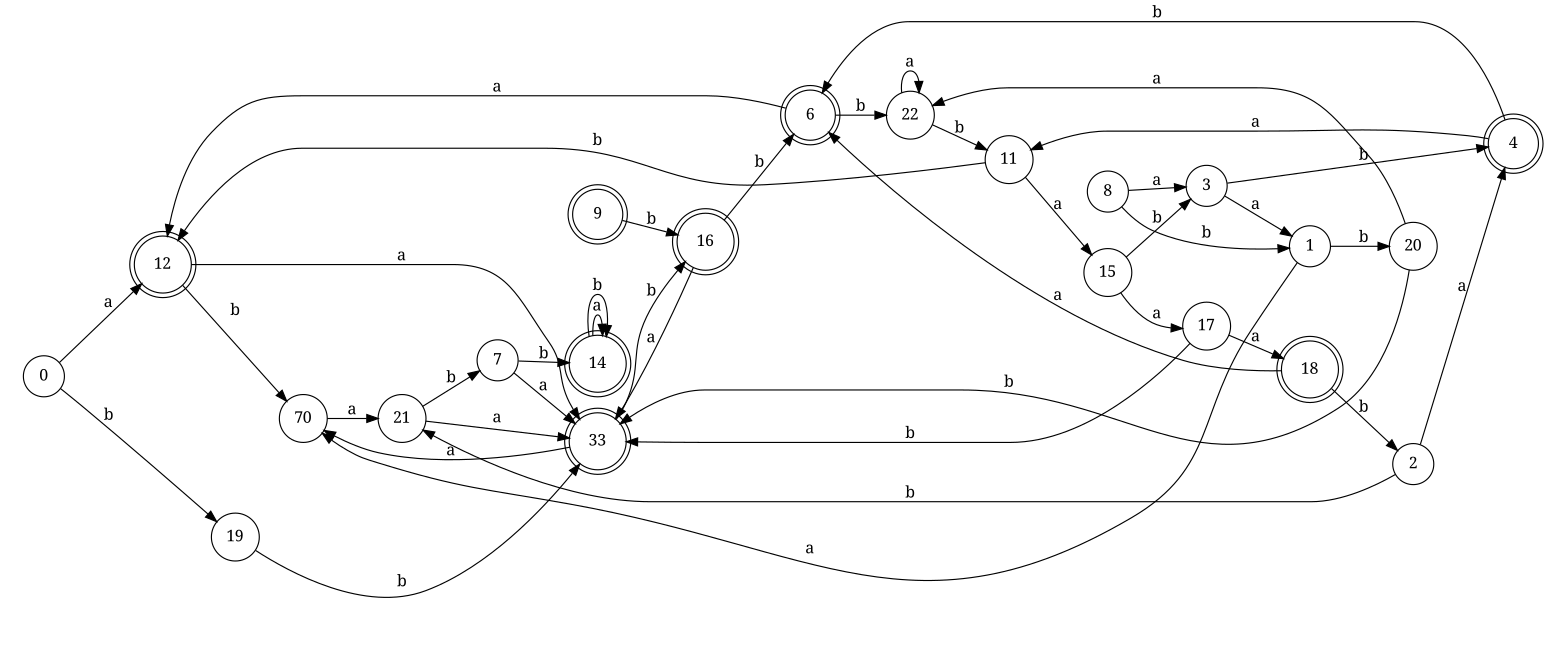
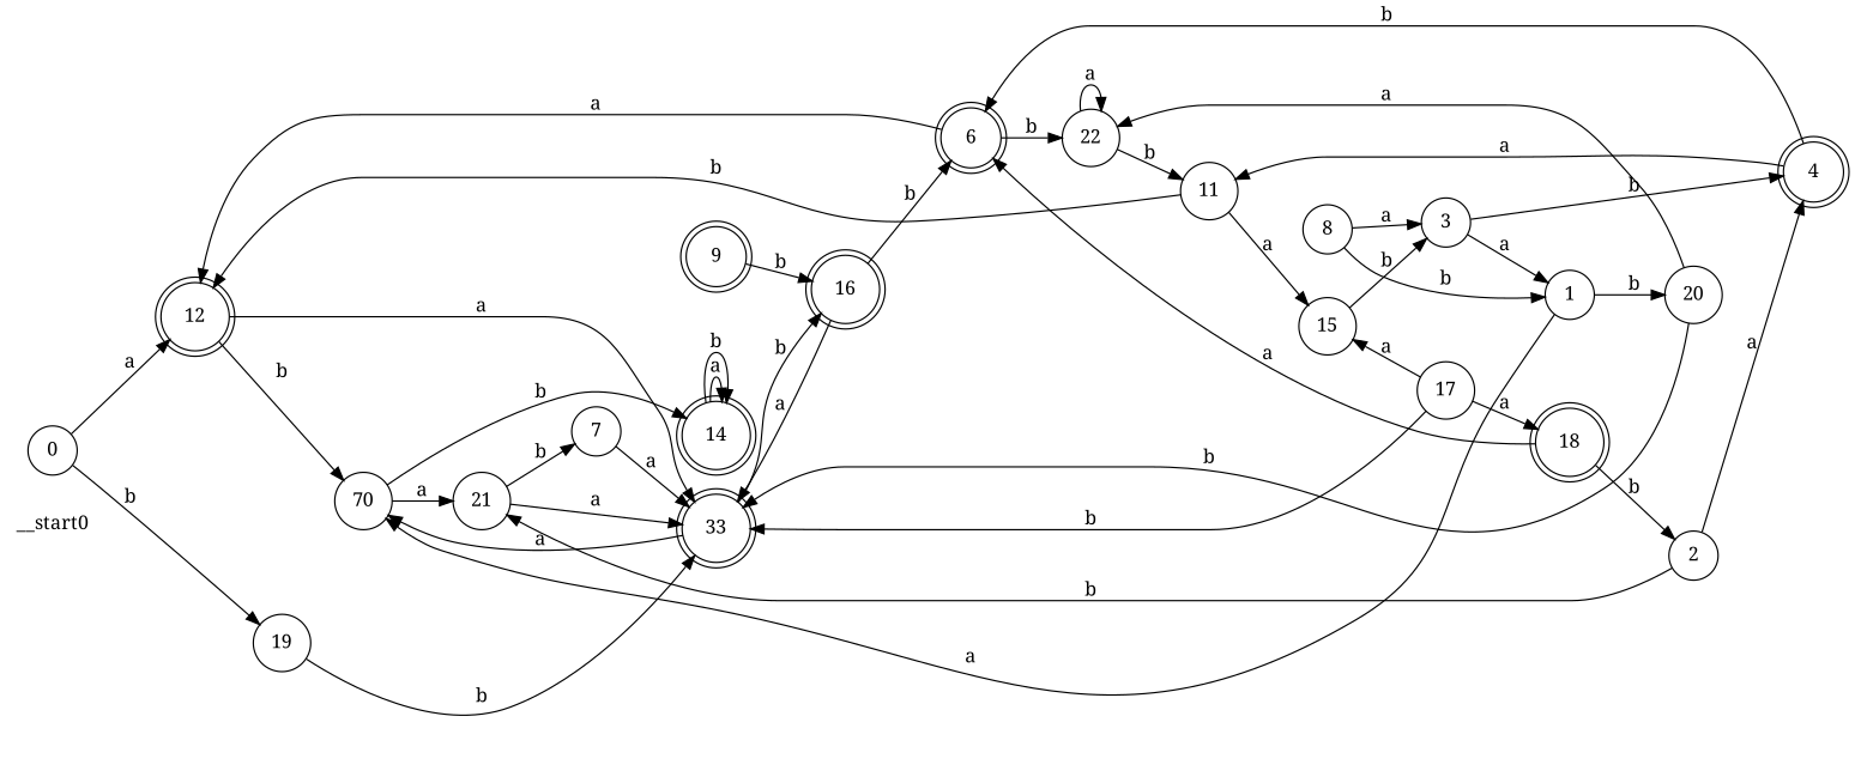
  digraph {
    fontname="Noto Serif"
    rankdir=LR
    node [fontname="Noto Serif" shape=circle color=black fillcolor=white style=filled]
    edge [fontname="Noto Serif"]
+   __start0 [shape=none color="" fillcolor="" style=""]
    n2 [label=0]
    n3 [label=12 shape=doublecircle style="rounded,filled"]
    n4 [label=19]
    n5 [label=70]
    n6 [label=33 shape=doublecircle style="rounded,filled"]
    n7 [label=1]
    n8 [label=20]
    n9 [label=21]
    n10 [label=14 shape=doublecircle style="rounded,filled"]
    n11 [label=22]
    n12 [label=2]
    n13 [label=4 shape=doublecircle style="rounded,filled"]
    n14 [label=6 shape=doublecircle style="rounded,filled"]
    n15 [label=11]
    n16 [label=7]
    n17 [label=3]
    n18 [label=15]
    n19 [label=9 shape=doublecircle style="rounded,filled"]
    n20 [label=16 shape=doublecircle style="rounded,filled"]
    n21 [label=17]
    n22 [label=18 shape=doublecircle style="rounded,filled"]
    n23 [label=8]
    n2 -> n3 [label=a]
    n2 -> n4 [label=b]
    n3 -> n5 [label=b]
    n3 -> n6 [label=a]
    n4 -> n6 [label=b]
    n5 -> n9 [label=a]
-   n16 -> n10 [label=b]
+   n5 -> n10 [label=b]
    n6 -> n5 [label=a]
    n6 -> n20 [label=b]
    n7 -> n5 [label=a]
    n7 -> n8 [label=b]
    n8 -> n6 [label=b]
    n8 -> n11 [label=a]
    n9 -> n6 [label=a]
    n9 -> n16 [label=b]
    n10 -> n10 [label=a]
    n10 -> n10 [label=b]
    n11 -> n11 [label=a]
    n11 -> n15 [label=b]
    n12 -> n9 [label=b]
    n12 -> n13 [label=a]
    n13 -> n14 [label=b]
    n13 -> n15 [label=a]
    n14 -> n3 [label=a]
    n14 -> n11 [label=b]
    n15 -> n3 [label=b]
    n15 -> n18 [label=a]
    n16 -> n6 [label=a]
    n17 -> n7 [label=a]
    n17 -> n13 [label=b]
    n18 -> n17 [label=b]
-   n18 -> n21 [label=a]
+   n21 -> n18 [label=a]
    n19 -> n20 [label=b]
    n20 -> n6 [label=a]
    n20 -> n14 [label=b]
    n21 -> n6 [label=b]
    n21 -> n22 [label=a]
    n22 -> n12 [label=b]
    n22 -> n14 [label=a]
    n23 -> n7 [label=b]
    n23 -> n17 [label=a]
  }
